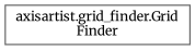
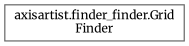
  digraph {
    rankdir=LR
    fontname=Merriweather
-   n1 [color=grey40 fillcolor=white fontname=Merriweather fontsize=10 height=0.2 label="axisartist.grid_finder.Grid\lFinder" shape=box style=filled width=0.4]
+   n1 [color=grey40 fillcolor=white fontname=Merriweather fontsize=10 height=0.2 label="axisartist.finder_finder.Grid\lFinder" shape=box style=filled width=0.4]
  }
